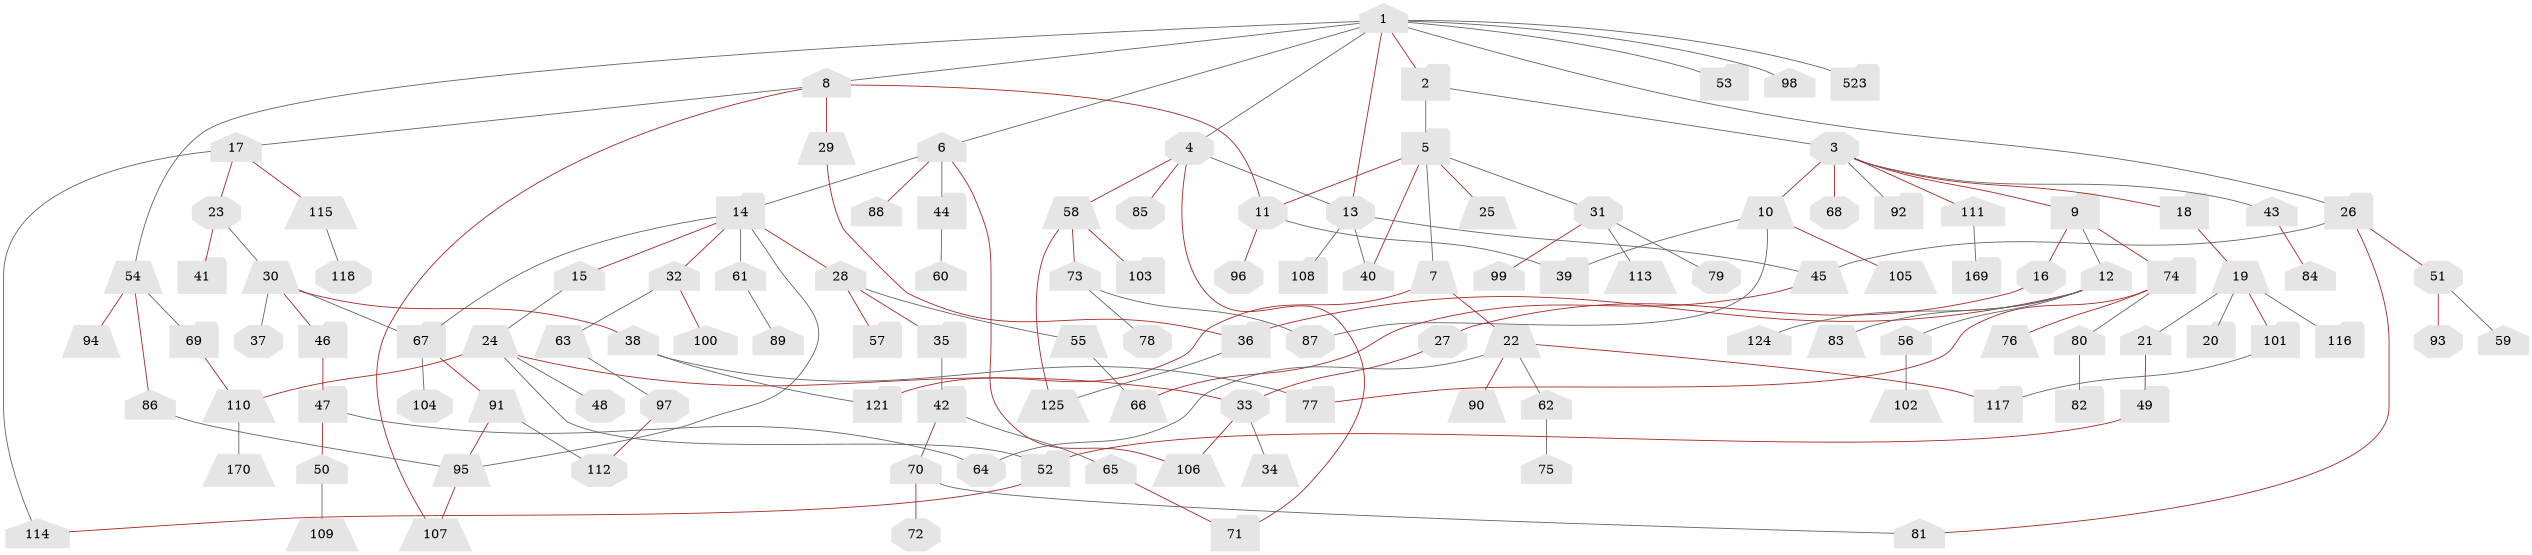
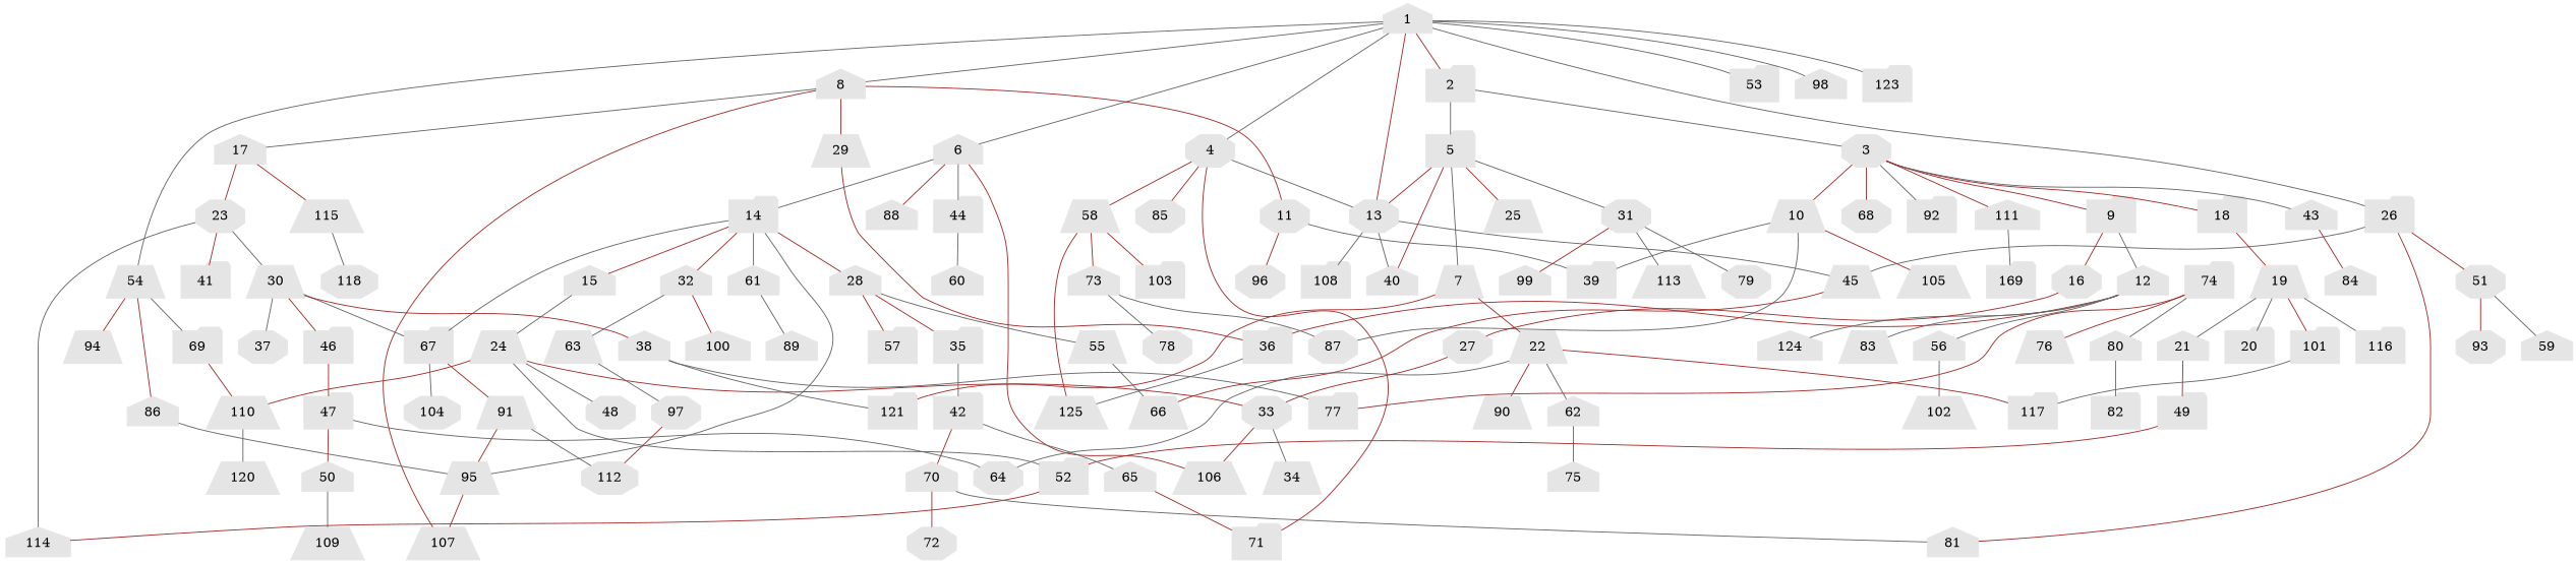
  graph {
    node [color=gray90 shape=folder style=filled]
    edge [color=gray40]
    2
    1 [shape=house]
    4 [shape=octagon]
    6 [shape=house]
    8 [shape=house]
    13 [shape=octagon]
    26
    53
    54 [shape=trapezium]
    98 [shape=house]
-   123 [label=523]
+   123
    3 [shape=octagon]
    5
    58 [shape=trapezium]
    71
    85 [shape=octagon]
    14
    44
    88 [shape=house]
    106 [shape=trapezium]
    11 [shape=octagon]
    17 [shape=house]
    29 [shape=trapezium]
    107 [shape=trapezium]
    40 [shape=house]
    45 [shape=trapezium]
    108
    51 [shape=octagon]
    81 [shape=house]
    69
    86 [shape=house]
    94 [shape=trapezium]
    9
    10 [shape=trapezium]
    18
    43 [shape=house]
    68 [shape=octagon]
    92
    111 [shape=house]
    31 [shape=octagon]
    7 [shape=trapezium]
    25 [shape=trapezium]
    79 [shape=octagon]
    99 [shape=house]
    113 [shape=trapezium]
    12 [shape=house]
    16 [shape=octagon]
    74
    39
    87 [shape=octagon]
    105 [shape=trapezium]
    19 [shape=trapezium]
    84 [shape=house]
    n54 [label=169]
    125 [shape=trapezium]
    73 [shape=house]
    103
    22 [shape=trapezium]
    121
    15 [shape=house]
    28 [shape=house]
    32 [shape=house]
    61 [shape=house]
    67
    95 [shape=trapezium]
    60 [shape=house]
    62 [shape=house]
    64 [shape=octagon]
    90 [shape=trapezium]
    117
    96 [shape=octagon]
    23 [shape=octagon]
    115 [shape=trapezium]
    36
    56 [shape=house]
    83 [shape=trapezium]
    124 [shape=house]
    27 [shape=octagon]
    77
    76 [shape=trapezium]
    80 [shape=house]
    102 [shape=trapezium]
    66 [shape=trapezium]
    24 [shape=trapezium]
    35
    55 [shape=trapezium]
    57
    63 [shape=trapezium]
    100 [shape=house]
    89 [shape=house]
    91 [shape=trapezium]
    104 [shape=octagon]
    33 [shape=octagon]
    48 [shape=octagon]
    52
    110 [shape=trapezium]
    30 [shape=trapezium]
    41
    114 [shape=house]
    118 [shape=octagon]
    20
    21 [shape=house]
    101
    116
    49
    75 [shape=house]
    37 [shape=octagon]
    38 [shape=house]
    46
    34 [shape=trapezium]
-   120 [shape=trapezium label=170]
+   120 [shape=trapezium]
    59 [shape=house]
    93 [shape=octagon]
    42
    47
    97 [shape=octagon]
    65 [shape=house]
    70 [shape=house]
    72 [shape=octagon]
    50 [shape=house]
    109 [shape=trapezium]
    78 [shape=octagon]
    112 [shape=octagon]
    82
    2 -- 3
    2 -- 5
    1 -- 2 [color=brown]
    1 -- 4
    1 -- 6
    1 -- 8
    1 -- 13 [color=brown]
    1 -- 26
    1 -- 53
    1 -- 54
    1 -- 98
    1 -- 123
    4 -- 13
    4 -- 58 [color=brown]
    4 -- 71 [color=brown]
    4 -- 85 [color=brown]
    6 -- 14
    6 -- 44
    6 -- 88 [color=brown]
    6 -- 106 [color=brown]
    8 -- 11 [color=brown]
    8 -- 17
    8 -- 29 [color=brown]
    8 -- 107 [color=brown]
    13 -- 40
    13 -- 45
    13 -- 108
    26 -- 45
    26 -- 51 [color=brown]
    26 -- 81 [color=brown]
    54 -- 69
    54 -- 86 [color=brown]
    54 -- 94 [color=brown]
    3 -- 9 [color=brown]
    3 -- 10 [color=brown]
    3 -- 18 [color=brown]
    3 -- 43
    3 -- 68 [color=brown]
    3 -- 92
    3 -- 111 [color=brown]
-   5 -- 11 [color=brown]
+   5 -- 13 [color=brown]
    5 -- 40 [color=brown]
    5 -- 31
    5 -- 7
    5 -- 25 [color=brown]
    58 -- 125 [color=brown]
    58 -- 73 [color=brown]
    58 -- 103 [color=brown]
    14 -- 15 [color=brown]
    14 -- 28 [color=brown]
    14 -- 32 [color=brown]
    14 -- 61
    14 -- 67
    14 -- 95
    44 -- 60
    11 -- 39
    11 -- 96 [color=brown]
    17 -- 23 [color=brown]
    17 -- 115 [color=brown]
    29 -- 36 [color=brown]
    45 -- 66 [color=brown]
    51 -- 59
    51 -- 93 [color=brown]
    69 -- 110 [color=brown]
    86 -- 95
    9 -- 12
    9 -- 16 [color=brown]
-   9 -- 74 [color=brown]
    10 -- 39
    10 -- 87
    10 -- 105 [color=brown]
    18 -- 19 [color=brown]
    43 -- 84 [color=brown]
    111 -- n54
    31 -- 79
    31 -- 99 [color=brown]
    31 -- 113
    7 -- 22 [color=brown]
    7 -- 121 [color=brown]
    12 -- 36 [color=brown]
    12 -- 56
    12 -- 83
    12 -- 124
    16 -- 27 [color=brown]
    74 -- 77 [color=brown]
    74 -- 76 [color=brown]
    74 -- 80
    19 -- 20
    19 -- 21
    19 -- 101 [color=brown]
    19 -- 116
    73 -- 87
    73 -- 78
    22 -- 62
    22 -- 64
    22 -- 90 [color=brown]
    22 -- 117 [color=brown]
    15 -- 24
    28 -- 35 [color=brown]
    28 -- 55
    28 -- 57 [color=brown]
    32 -- 63
    32 -- 100 [color=brown]
    61 -- 89
    67 -- 91 [color=brown]
    67 -- 104
    95 -- 107 [color=brown]
    62 -- 75
    23 -- 30
    23 -- 41 [color=brown]
-   17 -- 114
+   23 -- 114
    115 -- 118
    36 -- 125
    56 -- 102
    27 -- 33 [color=brown]
    80 -- 82
    24 -- 33 [color=brown]
    24 -- 48
    24 -- 52
    24 -- 110 [color=brown]
    35 -- 42
    55 -- 66
    63 -- 97
    91 -- 95 [color=brown]
    91 -- 112
    33 -- 106 [color=brown]
    33 -- 34
    52 -- 114 [color=brown]
    110 -- 120
    30 -- 67
    30 -- 37
    30 -- 38 [color=brown]
    30 -- 46 [color=brown]
    21 -- 49 [color=brown]
    101 -- 117
    49 -- 52 [color=brown]
    38 -- 121
    38 -- 77
    46 -- 47 [color=brown]
    42 -- 65
    42 -- 70 [color=brown]
    47 -- 64
    47 -- 50 [color=brown]
    97 -- 112 [color=brown]
    65 -- 71 [color=brown]
    70 -- 81
    70 -- 72 [color=brown]
    50 -- 109
  }
